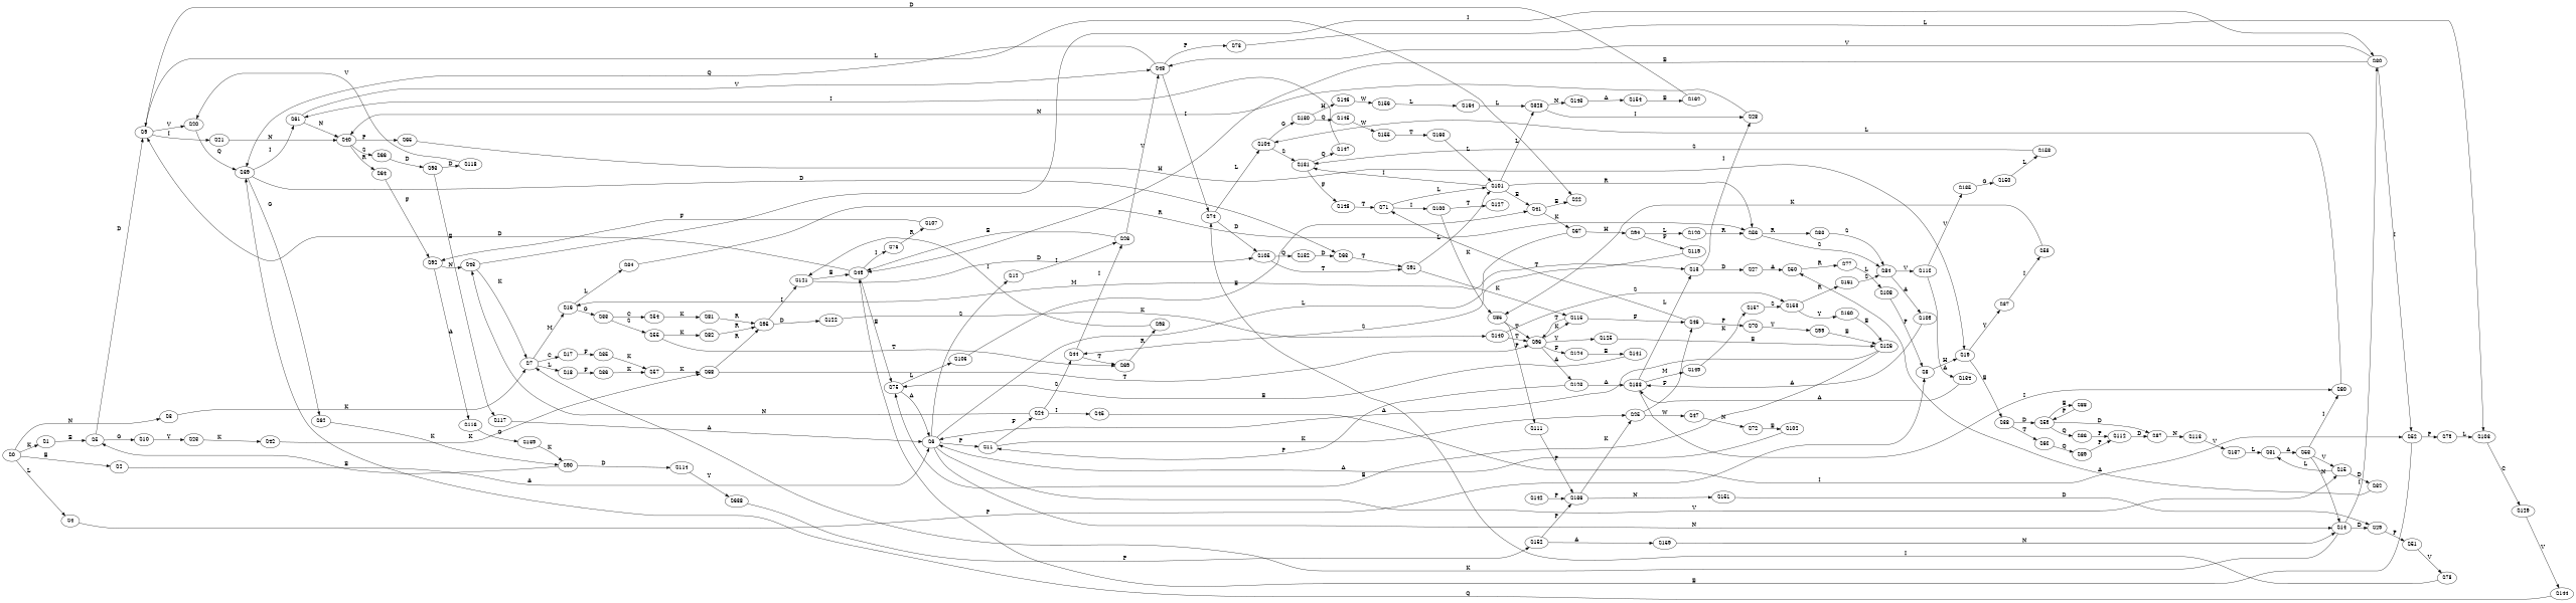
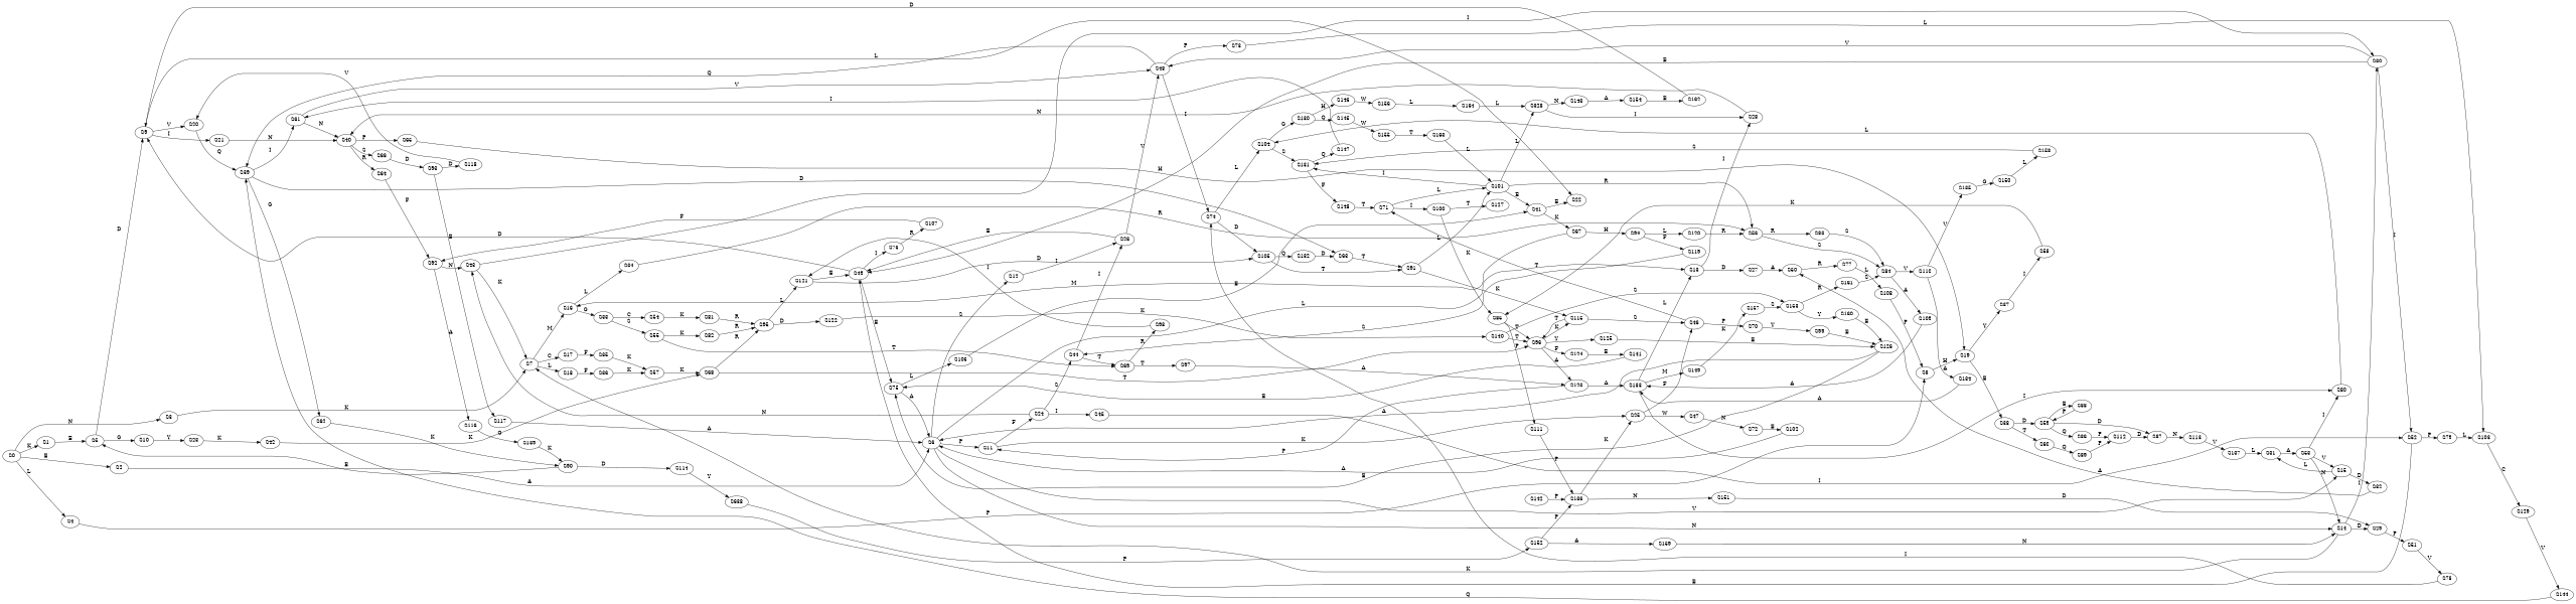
  strict digraph {
    rankdir=LR
    S0
    S1
    S2
    S3
    S4
    S5
    S6
    S7
    S8
    S9
    S10
    S11
    S12
    S13
    S14
    S15
    S16
    S17
    S18
    S19
    S20
    S21
    S22
    S23
    S24
    S25
    S26
    S27
    S28
    S29
    S30
    S31
    S32
    S33
    S34
    S35
    S36
    S37
    S38
    S39
    S40
    S42
    S43
    S44
    S45
    S46
    S47
    S48
    S49
    S50
    S51
    S52
    S53
    S54
    S55
    S56
    S57
    S58
    S59
    S60
    S61
    S62
    S63
    S64
    S65
    S66
    S41
    S67
    S68
    S69
    S70
    S71
    S72
    S73
    S74
    S75
    S76
    S77
    S78
    S79
    S80
    S81
    S82
    S83
    S84
    S85
    S86
    S87
    S88
    S89
    S90
    S91
    S92
    S93
    S94
    S95
    S96
+   S97
    S98
    S99
    S100
    S101
    S102
    S103
    S104
    S105
    S106
    S107
    S108
    S109
    S110
    S111
    S112
    S113
    S114
    S115
    S116
    S117
    S118
    S119
    S120
    S121
    S122
    S123
    S124
    S125
    S126
    S127
    n129 [label=S328]
    S131
    S129
    S130
    S132
    S133
    S134
    S135
    S136
    S137
    n139 [label=S638]
    S139
    S140
    S141
    S143
    S144
    S145
    S146
    S147
    S148
    S149
    S150
    S151
    S152
    S153
    S142
    S154
    S155
    S156
    S157
    S158
    S159
    S160
    S161
    S162
    S163
    S164
    S0 -> S1 [label=K]
    S0 -> S2 [label=E]
    S0 -> S3 [label=N]
    S0 -> S4 [label=L]
    S1 -> S5 [label=E]
    S2 -> S6 [label=A]
    S3 -> S7 [label=K]
    S4 -> S8 [label=P]
    S5 -> S9 [label=D]
    S5 -> S10 [label=G]
    S6 -> S11 [label=P]
    S6 -> S12 [label=S]
    S6 -> S13 [label=L]
    S6 -> S14 [label=N]
    S6 -> S15 [label=V]
    S7 -> S16 [label=M]
    S7 -> S17 [label=C]
    S7 -> S18 [label=L]
    S8 -> S19 [label=H]
    S9 -> S20 [label=V]
    S9 -> S21 [label=I]
    S9 -> S22 [label=L]
    S10 -> S23 [label=Y]
    S11 -> S24 [label=F]
    S11 -> S25 [label=K]
    S12 -> S26 [label=I]
    S13 -> S27 [label=D]
    S13 -> S28 [label=I]
    S14 -> S7 [label=K]
    S14 -> S29 [label=D]
    S14 -> S30 [label=I]
    S15 -> S31 [label=L]
    S15 -> S32 [label=D]
    S16 -> S33 [label=G]
    S16 -> S34 [label=L]
    S17 -> S35 [label=F]
    S18 -> S36 [label=F]
    S19 -> S37 [label=Y]
    S19 -> S38 [label=E]
    S20 -> S39 [label=Q]
    S21 -> S40 [label=N]
    S23 -> S42 [label=K]
    S24 -> S43 [label=N]
    S24 -> S44 [label=S]
    S24 -> S45 [label=I]
    S25 -> S46 [label=F]
    S25 -> S47 [label=W]
    S26 -> S48 [label=V]
    S26 -> S49 [label=E]
    S27 -> S50 [label=A]
    S28 -> S40 [label=N]
    S29 -> S51 [label=P]
    S30 -> S48 [label=V]
    S30 -> S49 [label=E]
    S30 -> S52 [label=I]
    S31 -> S53 [label=A]
    S32 -> S50 [label=A]
    S33 -> S54 [label=C]
    S33 -> S55 [label=S]
    S34 -> S56 [label=R]
    S35 -> S57 [label=K]
    S36 -> S57 [label=K]
    S37 -> S58 [label=I]
    S38 -> S59 [label=D]
    S38 -> S60 [label=T]
    S39 -> S61 [label=I]
    S39 -> S62 [label=G]
    S39 -> S63 [label=D]
    S40 -> S64 [label=R]
    S40 -> S65 [label=P]
    S40 -> S66 [label=S]
    S42 -> S68 [label=K]
    S43 -> S7 [label=K]
    S43 -> S30 [label=I]
    S44 -> S26 [label=I]
    S44 -> S69 [label=T]
    S45 -> S52 [label=I]
    S46 -> S70 [label=P]
    S46 -> S71 [label=T]
    S47 -> S72 [label=N]
    S48 -> S39 [label=Q]
    S48 -> S73 [label=P]
    S48 -> S74 [label=I]
    S49 -> S9 [label=D]
    S49 -> S75 [label=E]
    S49 -> S76 [label=I]
    S50 -> S77 [label=R]
    S51 -> S78 [label=V]
    S52 -> S49 [label=E]
    S52 -> S79 [label=P]
    S53 -> S14 [label=N]
    S53 -> S15 [label=V]
    S53 -> S80 [label=I]
    S54 -> S81 [label=K]
    S55 -> S69 [label=T]
    S55 -> S82 [label=K]
    S56 -> S83 [label=R]
    S56 -> S84 [label=S]
    S57 -> S68 [label=K]
    S58 -> S85 [label=K]
    S59 -> S86 [label=Q]
    S59 -> S87 [label=D]
    S59 -> S88 [label=E]
    S60 -> S89 [label=Q]
    S61 -> S40 [label=N]
    S61 -> S48 [label=V]
    S62 -> S90 [label=K]
    S63 -> S91 [label=T]
    S64 -> S92 [label=F]
    S65 -> S19 [label=H]
    S66 -> S93 [label=D]
    S41 -> S22 [label=E]
    S41 -> S67 [label=K]
    S67 -> S16 [label=M]
    S67 -> S94 [label=H]
    S68 -> S95 [label=R]
    S68 -> S96 [label=T]
+   S69 -> S97 [label=T]
    S69 -> S98 [label=R]
    S70 -> S99 [label=Y]
    S71 -> S100 [label=I]
    S71 -> S101 [label=L]
    S72 -> S102 [label=E]
    S73 -> S103 [label=L]
    S74 -> S104 [label=L]
    S74 -> S105 [label=D]
    S75 -> S6 [label=A]
    S75 -> S106 [label=L]
    S76 -> S107 [label=R]
    S77 -> S108 [label=L]
    S78 -> S74 [label=I]
    S79 -> S103 [label=L]
    S80 -> S104 [label=L]
    S81 -> S95 [label=R]
    S82 -> S95 [label=R]
    S83 -> S84 [label=S]
    S84 -> S109 [label=A]
    S84 -> S110 [label=V]
    S85 -> S96 [label=T]
    S85 -> S111 [label=P]
    S86 -> S112 [label=P]
    S87 -> S113 [label=N]
    S88 -> S59 [label=P]
    S89 -> S112 [label=P]
    S90 -> S5 [label=E]
    S90 -> S114 [label=D]
    S91 -> S101 [label=L]
    S91 -> S115 [label=K]
    S92 -> S43 [label=N]
    S92 -> S116 [label=A]
    S93 -> S117 [label=E]
    S93 -> S118 [label=D]
    S94 -> S119 [label=F]
    S94 -> S120 [label=L]
-   S95 -> S121 [label=I]
+   S95 -> S121 [label=L]
    S95 -> S122 [label=D]
    S96 -> S115 [label=K]
    S96 -> S123 [label=A]
    S96 -> S124 [label=F]
    S96 -> S125 [label=Y]
+   S97 -> S123 [label=A]
    S98 -> S121 [label=I]
    S99 -> S126 [label=E]
    S100 -> S85 [label=K]
    S100 -> S127 [label=T]
    S101 -> S56 [label=R]
    S101 -> S41 [label=E]
    S101 -> n129 [label=L]
    S101 -> S131 [label=I]
    S102 -> S6 [label=A]
    S103 -> S129 [label=C]
    S104 -> S131 [label=S]
    S104 -> S130 [label=G]
    S105 -> S91 [label=T]
    S105 -> S132 [label=Q]
    S106 -> S41 [label=E]
    S107 -> S92 [label=F]
    S108 -> S8 [label=P]
    S109 -> S133 [label=A]
    S110 -> S134 [label=A]
    S110 -> S135 [label=V]
    S111 -> S136 [label=P]
    S112 -> S87 [label=D]
    S113 -> S137 [label=V]
    S114 -> n139 [label=Y]
-   S115 -> S46 [label=F]
+   S115 -> S46 [label=S]
    S115 -> S96 [label=T]
    S116 -> S139 [label=G]
    S117 -> S6 [label=A]
    S118 -> S20 [label=V]
    S119 -> S44 [label=S]
    S120 -> S56 [label=R]
    S121 -> S49 [label=E]
    S121 -> S105 [label=D]
    S122 -> S140 [label=K]
    S123 -> S11 [label=P]
    S123 -> S133 [label=A]
    S124 -> S141 [label=E]
    S125 -> S126 [label=E]
    S126 -> S6 [label=A]
    S126 -> S75 [label=E]
    n129 -> S28 [label=I]
    n129 -> S143 [label=N]
    S131 -> S147 [label=Q]
    S131 -> S148 [label=F]
    S129 -> S144 [label=V]
    S130 -> S145 [label=Q]
    S130 -> S146 [label=H]
    S132 -> S63 [label=D]
    S133 -> S13 [label=L]
    S133 -> S80 [label=I]
    S133 -> S149 [label=M]
    S134 -> S133 [label=A]
    S135 -> S150 [label=G]
    S136 -> S25 [label=K]
    S136 -> S151 [label=N]
    S137 -> S31 [label=L]
    n139 -> S152 [label=P]
    S139 -> S90 [label=K]
    S140 -> S96 [label=T]
    S140 -> S153 [label=S]
    S141 -> S75 [label=E]
    S143 -> S154 [label=A]
    S144 -> S39 [label=Q]
    S145 -> S155 [label=W]
    S146 -> S156 [label=W]
    S147 -> S61 [label=I]
    S148 -> S71 [label=T]
    S149 -> S157 [label=K]
    S150 -> S158 [label=L]
    S151 -> S29 [label=D]
    S152 -> S136 [label=P]
    S152 -> S159 [label=A]
    S153 -> S160 [label=Y]
    S153 -> S161 [label=R]
    S142 -> S136 [label=P]
    S154 -> S162 [label=E]
    S155 -> S163 [label=T]
    S156 -> S164 [label=L]
    S157 -> S153 [label=S]
    S158 -> S131 [label=S]
    S159 -> S14 [label=N]
    S160 -> S126 [label=E]
    S161 -> S84 [label=S]
    S162 -> S9 [label=D]
    S163 -> S101 [label=L]
    S164 -> n129 [label=L]
  }
